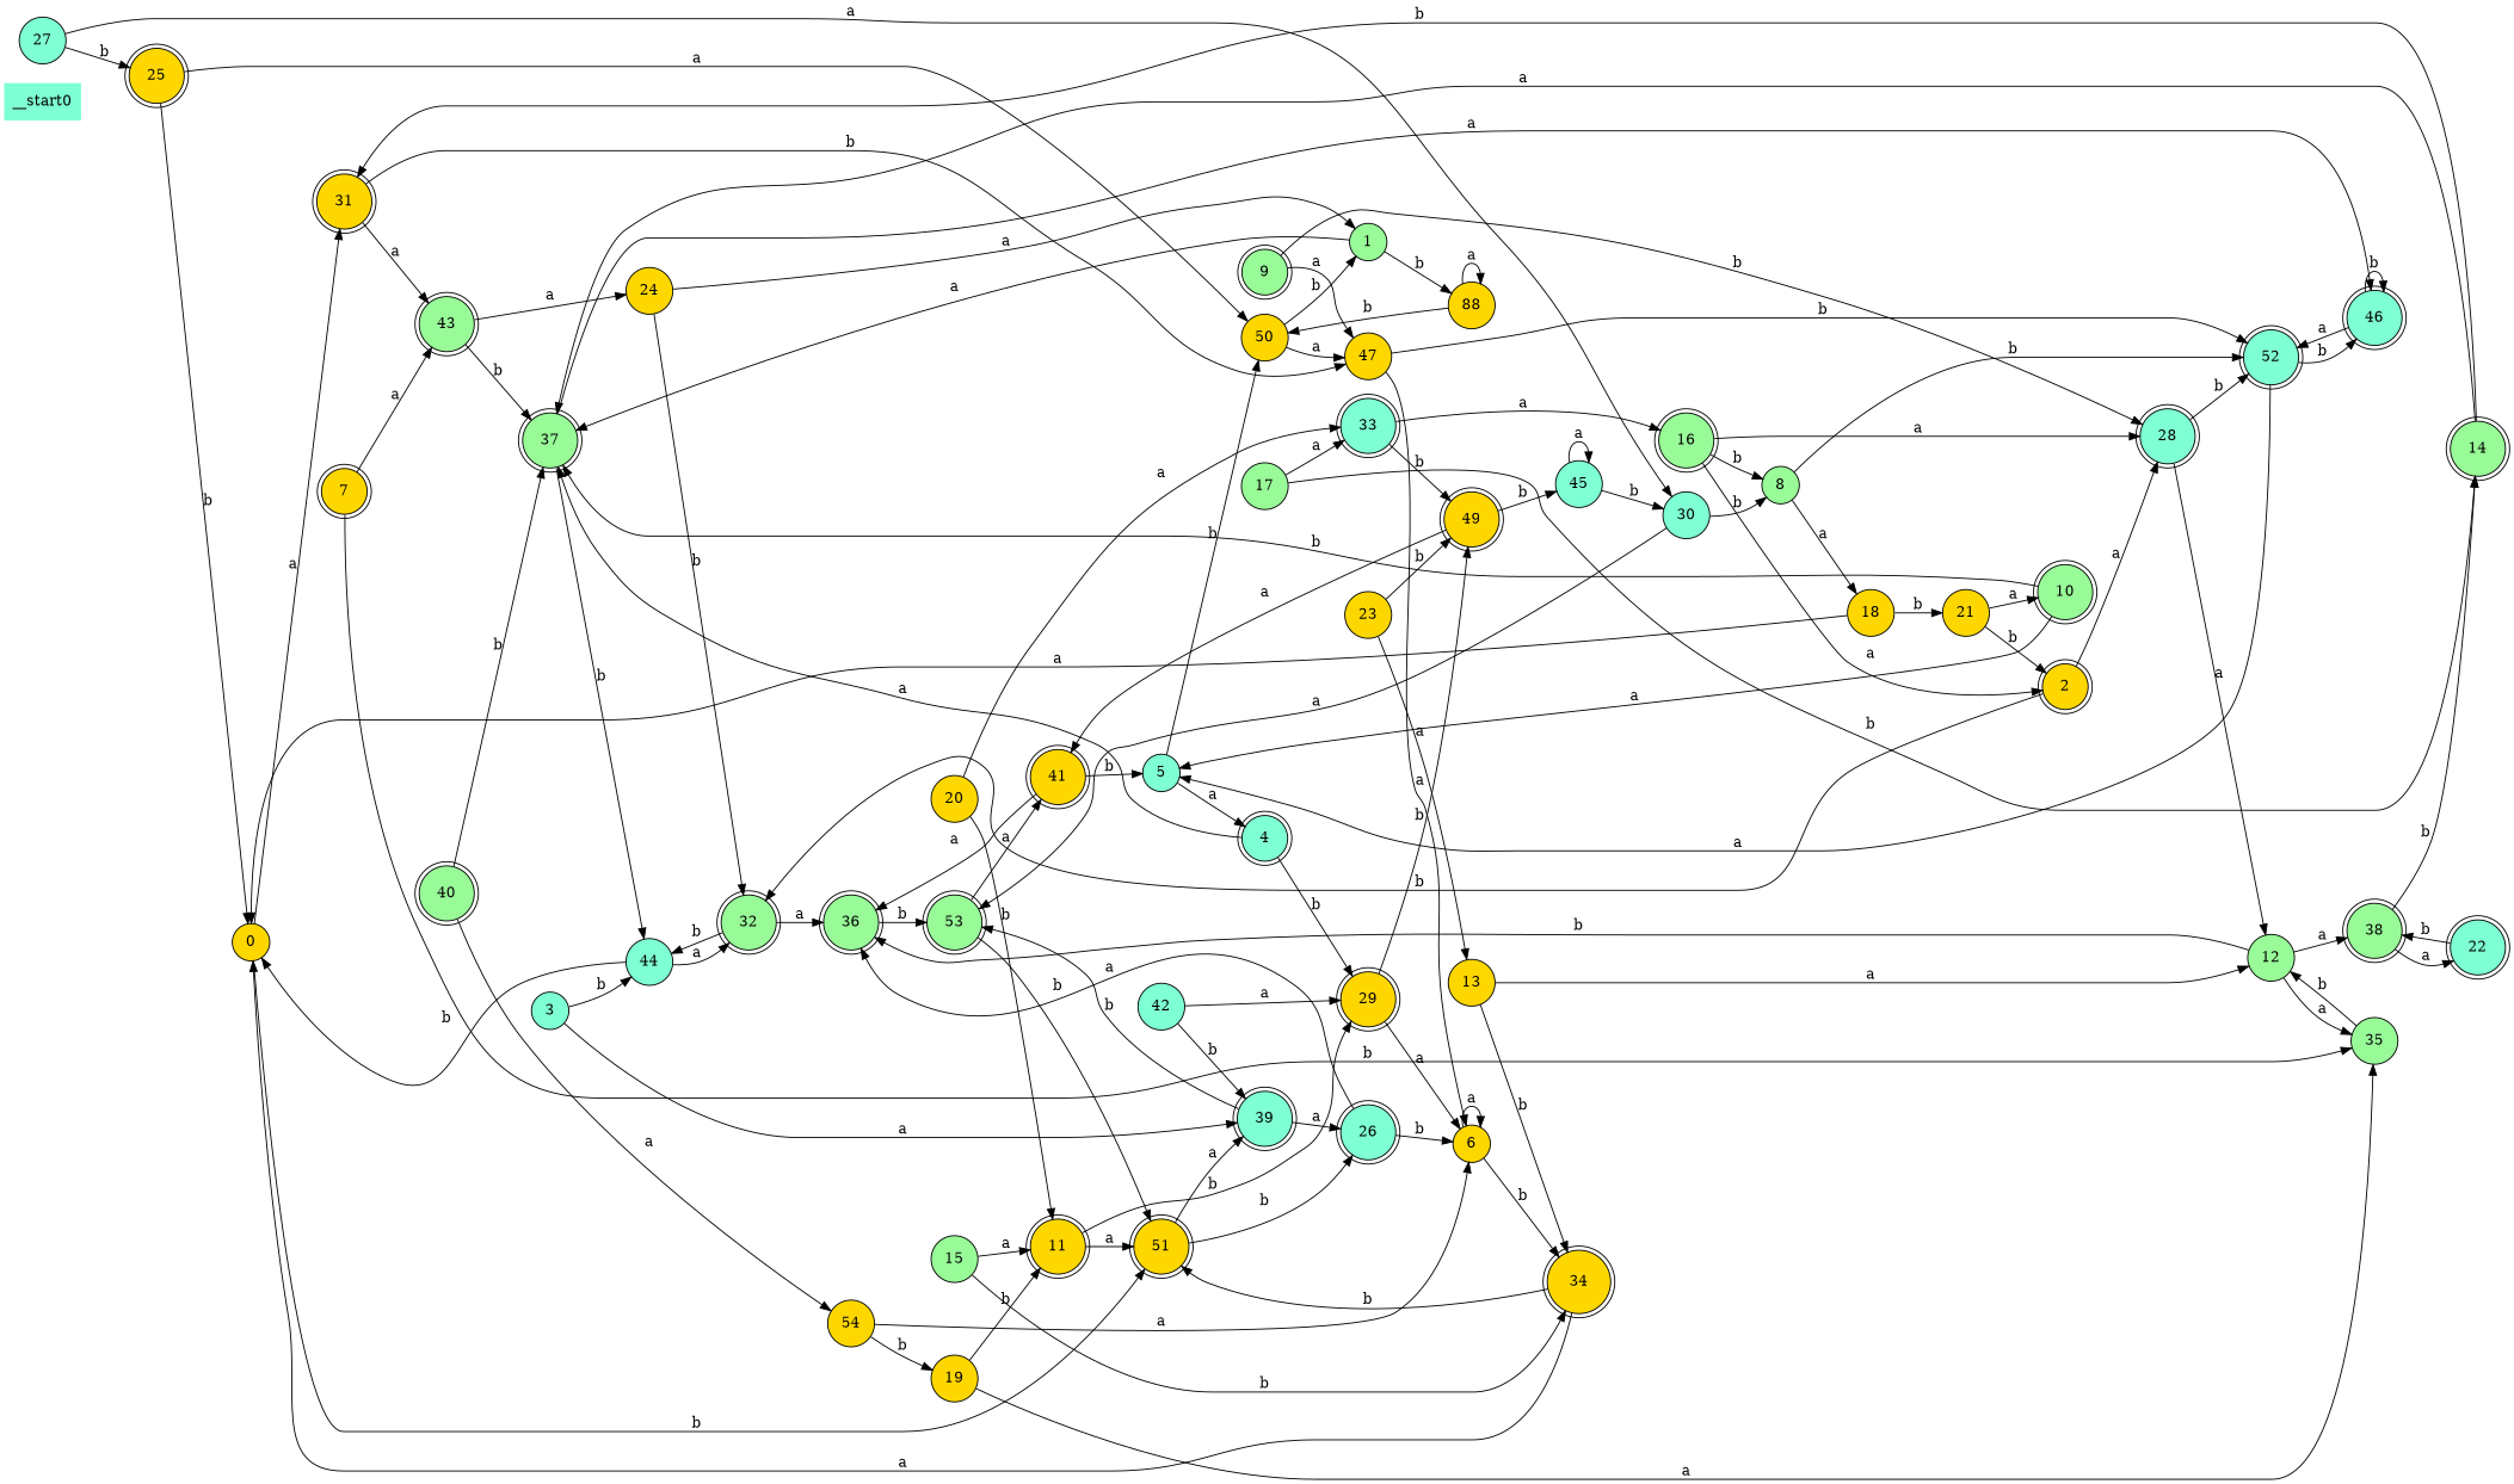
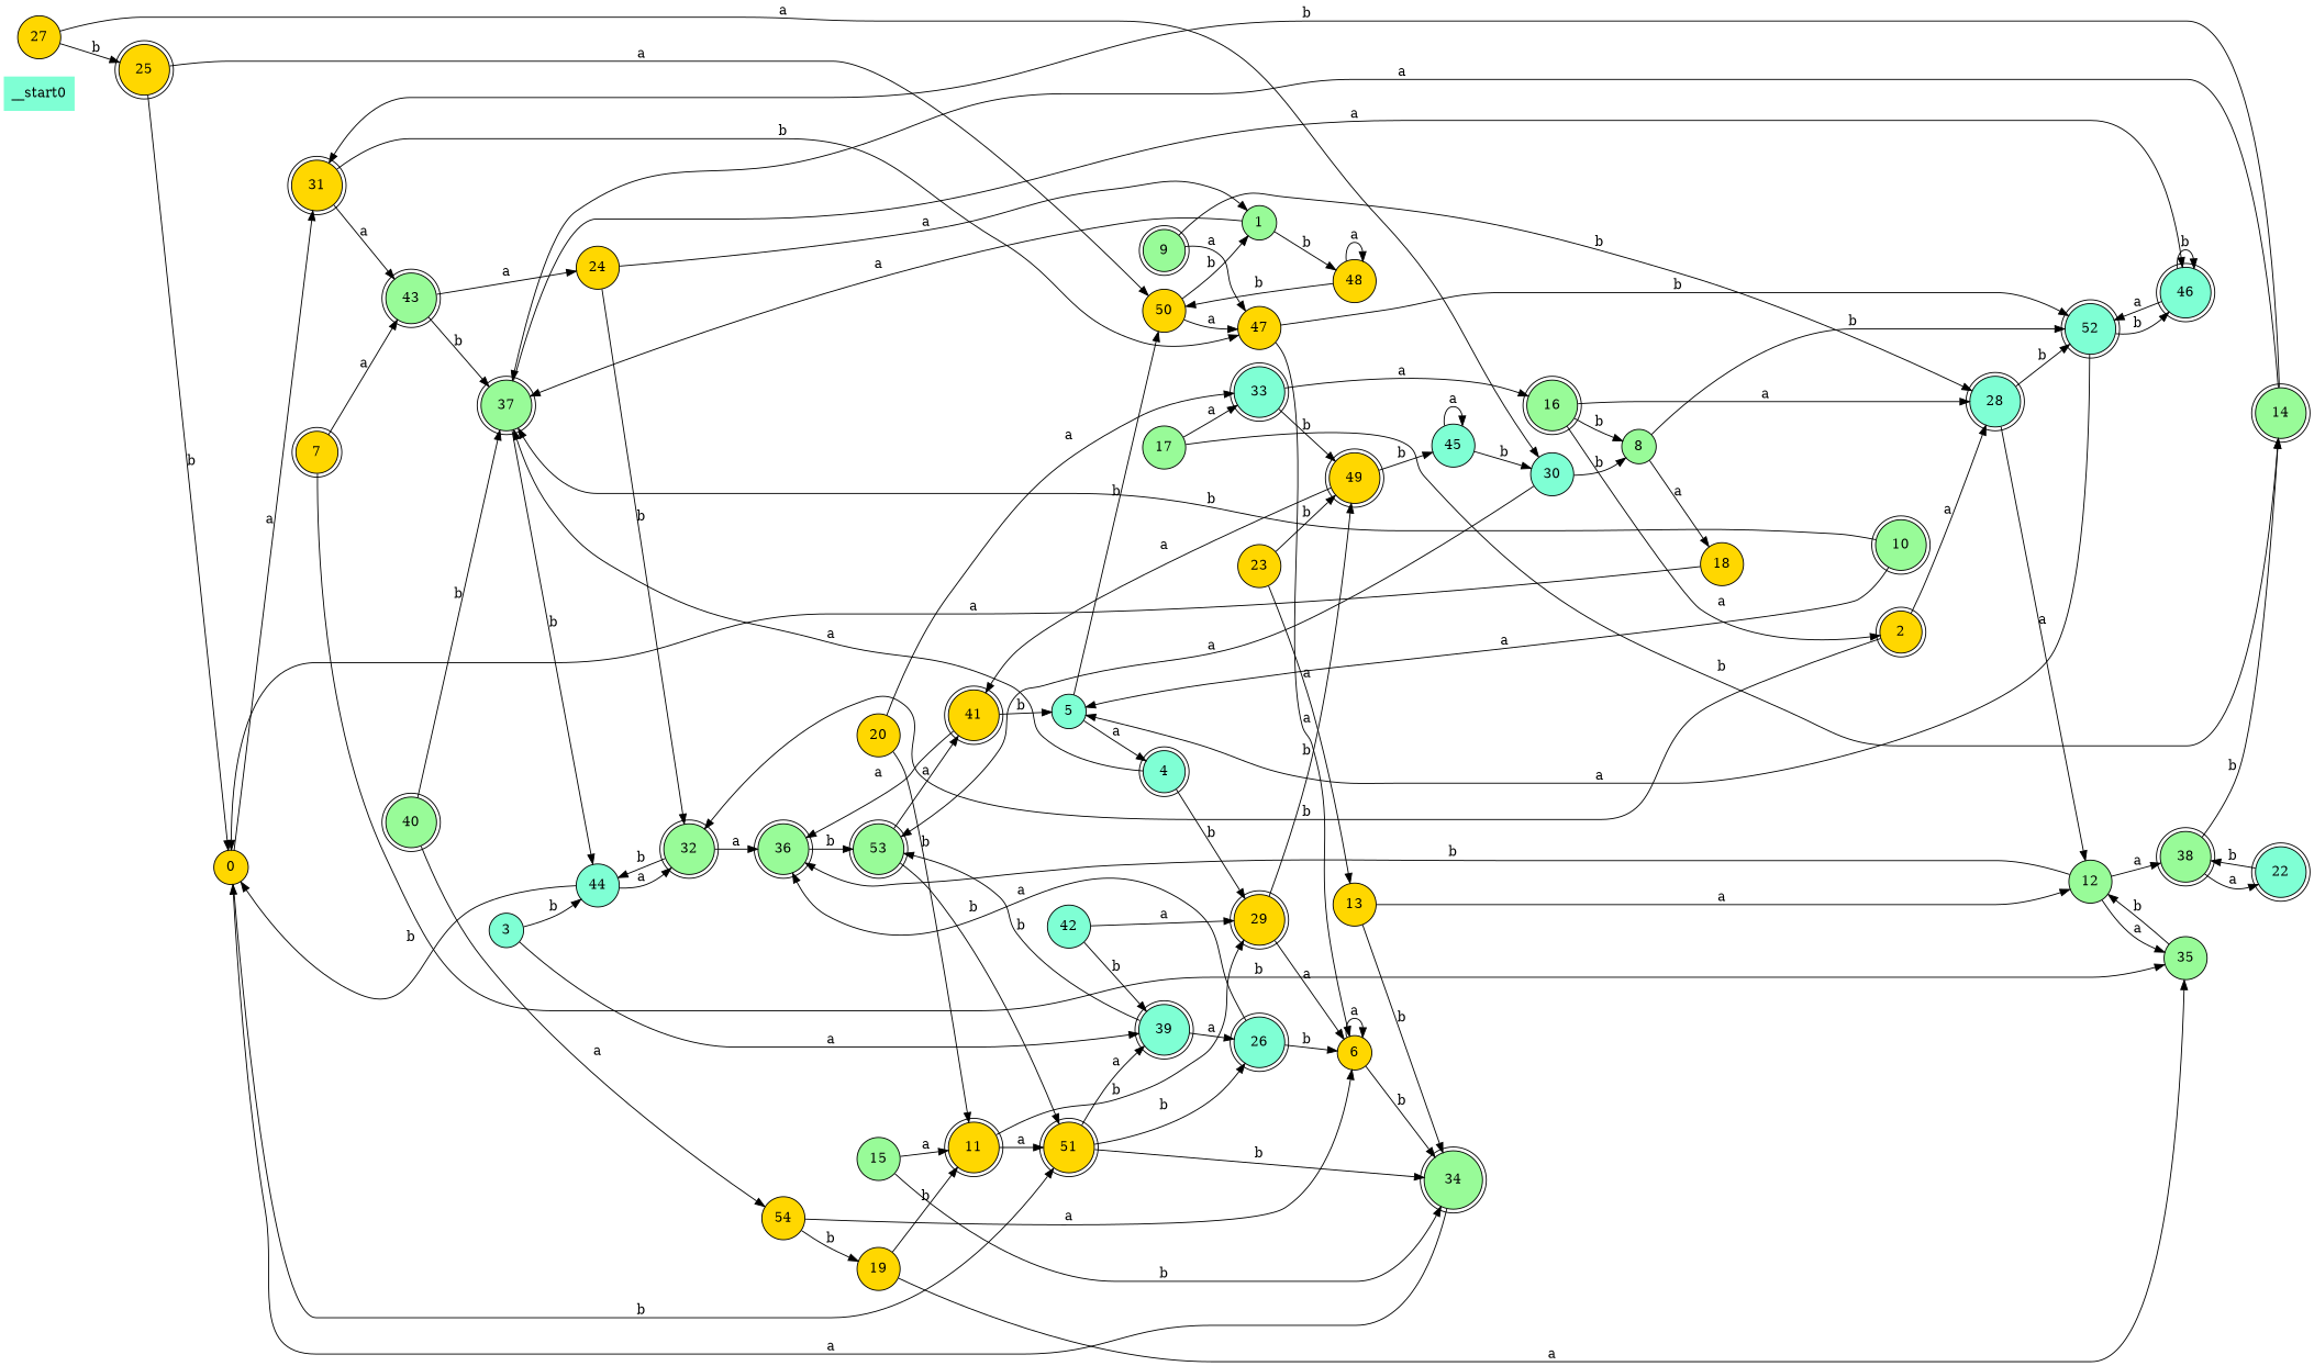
  digraph {
    rankdir=LR
    node [fillcolor=gold shape=doublecircle style="rounded,filled" color=black]
    __start0 [fillcolor=aquamarine shape=none style=filled color=""]
    n2 [label=0 shape=circle style=filled]
    n3 [label=31]
    n4 [label=51]
    n5 [fillcolor=palegreen label=43]
    n6 [label=47 shape=circle style=filled]
    n7 [fillcolor=aquamarine label=39]
    n8 [fillcolor=aquamarine label=26]
    n9 [fillcolor=palegreen label=1 shape=circle style=filled]
    n10 [fillcolor=palegreen label=37]
-   n11 [label=88 shape=circle style=filled]
+   n11 [label=48 shape=circle style=filled]
    n12 [fillcolor=aquamarine label=44 shape=circle style=filled]
    n13 [fillcolor=aquamarine label=46]
    n14 [label=50 shape=circle style=filled]
    n15 [label=2]
    n16 [fillcolor=aquamarine label=28]
    n17 [fillcolor=palegreen label=32]
    n18 [fillcolor=aquamarine label=52]
    n19 [fillcolor=palegreen label=12 shape=circle style=filled]
    n20 [fillcolor=palegreen label=36]
    n21 [fillcolor=aquamarine label=3 shape=circle style=filled]
    n22 [fillcolor=palegreen label=53]
    n23 [fillcolor=aquamarine label=4]
    n24 [label=29]
    n25 [label=6 shape=circle style=filled]
    n26 [label=49]
    n27 [fillcolor=aquamarine label=5 shape=circle style=filled]
-   n28 [label=34]
+   n28 [fillcolor=palegreen label=34]
    n29 [label=7]
    n30 [fillcolor=palegreen label=35 shape=circle style=filled]
    n31 [label=24 shape=circle style=filled]
    n32 [fillcolor=palegreen label=8 shape=circle style=filled]
    n33 [label=18 shape=circle style=filled]
-   n34 [label=21 shape=circle style=filled]
    n35 [fillcolor=palegreen label=9]
    n36 [fillcolor=palegreen label=10]
    n37 [label=11]
    n38 [fillcolor=palegreen label=38]
    n39 [label=13 shape=circle style=filled]
    n40 [fillcolor=palegreen label=14]
    n41 [fillcolor=palegreen label=15 shape=circle style=filled]
    n42 [fillcolor=palegreen label=16]
    n43 [fillcolor=palegreen label=17 shape=circle style=filled]
    n44 [fillcolor=aquamarine label=33]
    n45 [label=19 shape=circle style=filled]
    n46 [label=20 shape=circle style=filled]
    n47 [fillcolor=aquamarine label=22]
    n48 [label=23 shape=circle style=filled]
    n49 [label=41]
    n50 [fillcolor=aquamarine label=45 shape=circle style=filled]
    n51 [label=25]
-   n52 [fillcolor=aquamarine label=27 shape=circle style=filled]
+   n52 [label=27 shape=circle style=filled]
    n53 [fillcolor=aquamarine label=30 shape=circle style=filled]
    n54 [fillcolor=palegreen label=40]
    n55 [label=54 shape=circle style=filled]
    n56 [fillcolor=aquamarine label=42 shape=circle style=filled]
    n2 -> n3 [label=a]
    n2 -> n4 [label=b]
    n3 -> n5 [label=a]
    n3 -> n6 [label=b]
    n4 -> n7 [label=a]
    n4 -> n8 [label=b]
    n5 -> n10 [label=b]
    n5 -> n31 [label=a]
    n6 -> n18 [label=b]
    n6 -> n25 [label=a]
    n7 -> n8 [label=a]
    n7 -> n22 [label=b]
    n8 -> n20 [label=a]
    n8 -> n25 [label=b]
    n9 -> n10 [label=a]
    n9 -> n11 [label=b]
    n10 -> n12 [label=b]
    n10 -> n13 [label=a]
    n11 -> n11 [label=a]
    n11 -> n14 [label=b]
    n12 -> n2 [label=b]
    n12 -> n17 [label=a]
    n13 -> n13 [label=b]
    n13 -> n18 [label=a]
    n14 -> n6 [label=a]
    n14 -> n9 [label=b]
    n15 -> n16 [label=a]
    n15 -> n17 [label=b]
    n16 -> n18 [label=b]
    n16 -> n19 [label=a]
    n17 -> n12 [label=b]
    n17 -> n20 [label=a]
    n18 -> n13 [label=b]
    n18 -> n27 [label=a]
    n19 -> n20 [label=b]
    n19 -> n30 [label=a]
    n19 -> n38 [label=a]
    n20 -> n22 [label=b]
    n21 -> n7 [label=a]
    n21 -> n12 [label=b]
    n22 -> n4 [label=b]
    n22 -> n49 [label=a]
    n23 -> n10 [label=a]
    n23 -> n24 [label=b]
    n24 -> n25 [label=a]
    n24 -> n26 [label=b]
    n25 -> n25 [label=a]
    n25 -> n28 [label=b]
    n26 -> n49 [label=a]
    n26 -> n50 [label=b]
    n27 -> n14 [label=b]
    n27 -> n23 [label=a]
    n28 -> n2 [label=a]
-   n28 -> n4 [label=b]
+   n4 -> n28 [label=b]
    n29 -> n5 [label=a]
    n29 -> n30 [label=b]
    n30 -> n19 [label=b]
    n31 -> n9 [label=a]
    n31 -> n17 [label=b]
    n32 -> n18 [label=b]
    n32 -> n33 [label=a]
    n33 -> n2 [label=a]
-   n33 -> n34 [label=b]
-   n34 -> n15 [label=b]
-   n34 -> n36 [label=a]
    n35 -> n6 [label=a]
    n35 -> n16 [label=b]
    n36 -> n10 [label=b]
    n36 -> n27 [label=a]
    n37 -> n4 [label=a]
    n37 -> n24 [label=b]
    n38 -> n40 [label=b]
    n38 -> n47 [label=a]
    n39 -> n19 [label=a]
    n39 -> n28 [label=b]
    n40 -> n3 [label=b]
    n40 -> n10 [label=a]
    n41 -> n28 [label=b]
    n41 -> n37 [label=a]
    n42 -> n15 [label=a]
    n42 -> n16 [label=a]
    n42 -> n32 [label=b]
    n43 -> n40 [label=b]
    n43 -> n44 [label=a]
    n44 -> n26 [label=b]
    n44 -> n42 [label=a]
    n45 -> n30 [label=a]
    n45 -> n37 [label=b]
    n46 -> n37 [label=b]
    n46 -> n44 [label=a]
    n47 -> n38 [label=b]
    n48 -> n26 [label=b]
    n48 -> n39 [label=a]
    n49 -> n20 [label=a]
    n49 -> n27 [label=b]
    n50 -> n50 [label=a]
    n50 -> n53 [label=b]
    n51 -> n2 [label=b]
    n51 -> n14 [label=a]
    n52 -> n51 [label=b]
    n52 -> n53 [label=a]
    n53 -> n22 [label=a]
    n53 -> n32 [label=b]
    n54 -> n10 [label=b]
    n54 -> n55 [label=a]
    n55 -> n25 [label=a]
    n55 -> n45 [label=b]
    n56 -> n7 [label=b]
    n56 -> n24 [label=a]
  }
